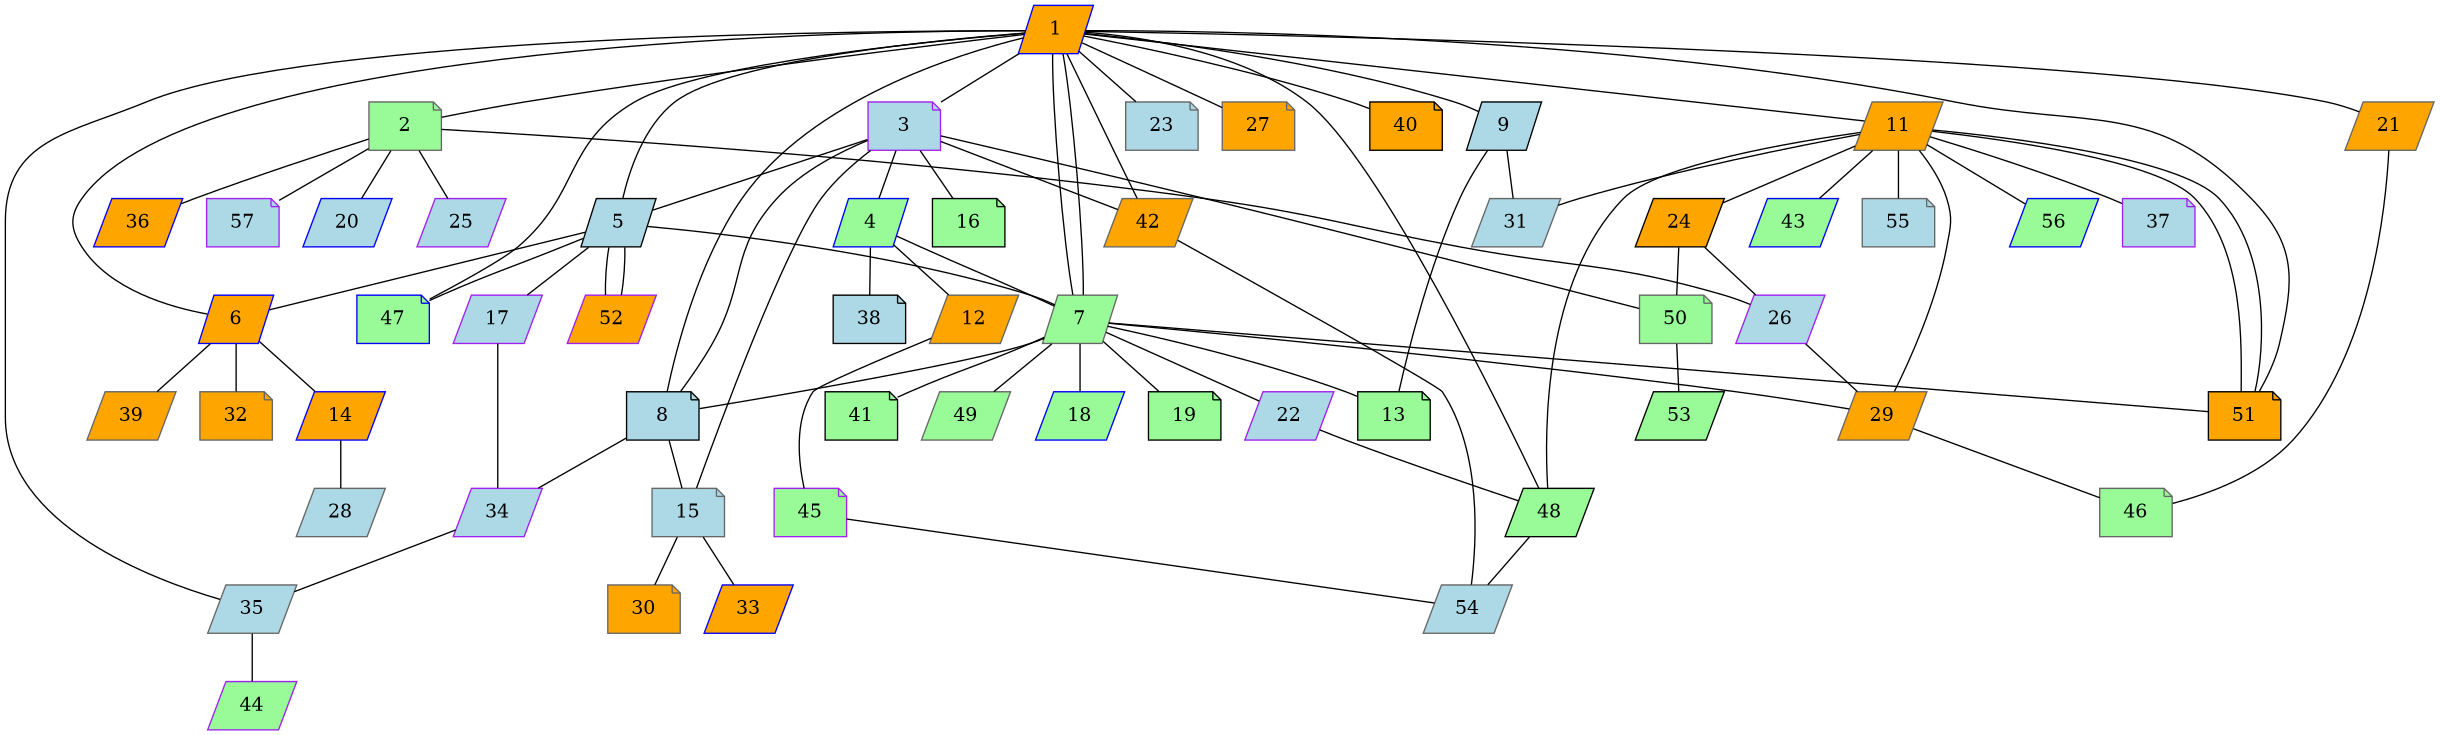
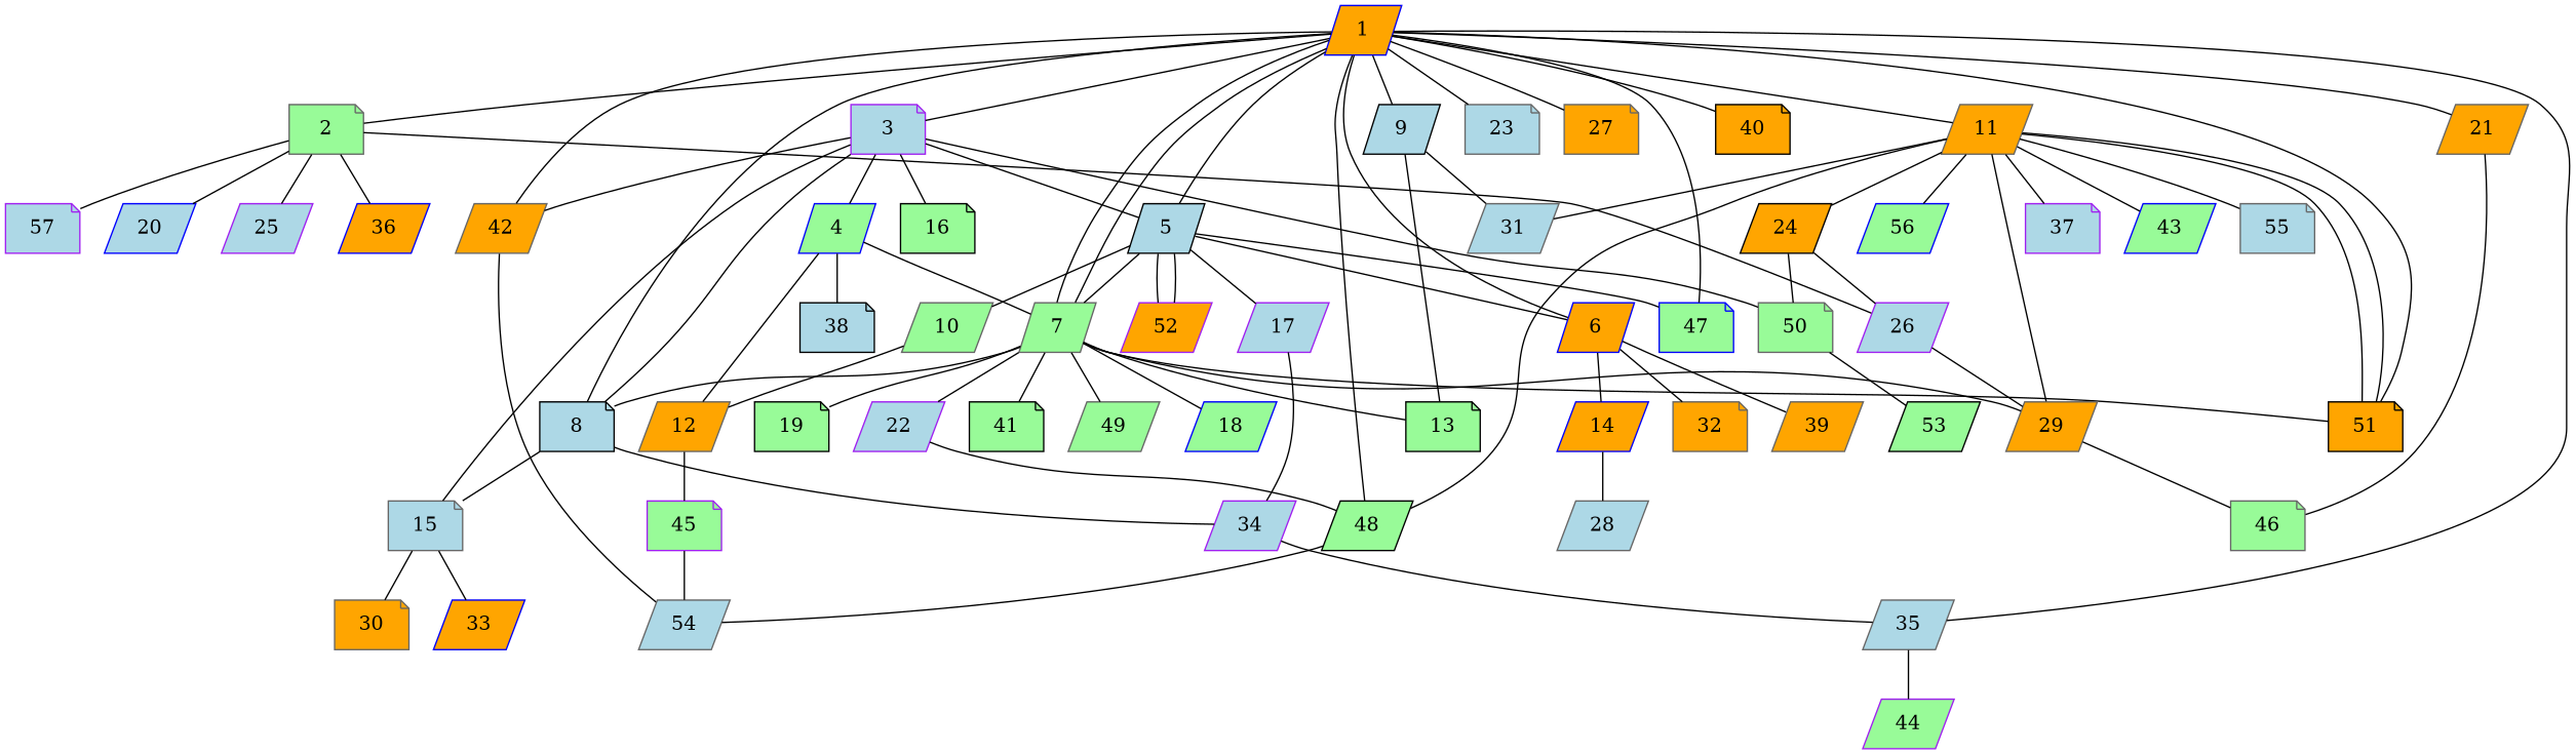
  graph {
    node [color=gray40 fillcolor=lightblue shape=parallelogram style=filled]
    1 [color=blue fillcolor=orange]
    2 [fillcolor=palegreen shape=note]
    3 [color=purple shape=note]
    5 [color=black]
    6 [color=blue fillcolor=orange]
    7 [fillcolor=palegreen]
    8 [color=black shape=note]
    9 [color=black]
    11 [fillcolor=orange]
    21 [fillcolor=orange]
    23 [shape=note]
    27 [fillcolor=orange shape=note]
    35
    40 [color=black fillcolor=orange shape=note]
    42 [fillcolor=orange]
    47 [color=blue fillcolor=palegreen shape=note]
    48 [color=black fillcolor=palegreen]
    51 [color=black fillcolor=orange shape=note]
    20 [color=blue]
    25 [color=purple]
    26 [color=purple]
    36 [color=blue fillcolor=orange]
    57 [color=purple shape=note]
    4 [color=blue fillcolor=palegreen]
    15 [shape=note]
    16 [color=black fillcolor=palegreen shape=note]
    50 [fillcolor=palegreen shape=note]
+   10 [fillcolor=palegreen]
    17 [color=purple]
    52 [color=purple fillcolor=orange]
    32 [fillcolor=orange shape=note]
    14 [color=blue fillcolor=orange]
    39 [fillcolor=orange]
    13 [color=black fillcolor=palegreen shape=note]
    18 [color=blue fillcolor=palegreen]
    19 [color=black fillcolor=palegreen shape=note]
    22 [color=purple]
    29 [fillcolor=orange]
    41 [color=black fillcolor=palegreen shape=note]
    49 [fillcolor=palegreen]
    34 [color=purple]
    31
    24 [color=black fillcolor=orange]
    37 [color=purple shape=note]
    43 [color=blue fillcolor=palegreen]
    55 [shape=note]
    56 [color=blue fillcolor=palegreen]
    46 [fillcolor=palegreen shape=note]
    44 [color=purple fillcolor=palegreen]
    54
    12 [fillcolor=orange]
    38 [color=black shape=note]
    30 [fillcolor=orange shape=note]
    33 [color=blue fillcolor=orange]
    53 [color=black fillcolor=palegreen]
    45 [color=purple fillcolor=palegreen shape=note]
    28
    1 -- 2
    1 -- 3
    1 -- 5
    1 -- 6
    1 -- 7
    1 -- 7
    1 -- 8
    1 -- 9
    1 -- 11
    1 -- 21
    1 -- 23
    1 -- 27
    1 -- 35
    1 -- 40
    1 -- 42
    1 -- 47
    1 -- 48
    1 -- 51
    2 -- 20
    2 -- 25
    2 -- 26
    2 -- 36
    2 -- 57
    3 -- 5
    3 -- 8
    3 -- 42
    3 -- 4
    3 -- 15
    3 -- 16
    3 -- 50
    5 -- 6
    5 -- 7
    5 -- 47
+   5 -- 10
    5 -- 17
    5 -- 52
    5 -- 52
    6 -- 32
    6 -- 14
    6 -- 39
    7 -- 8
    7 -- 51
    7 -- 13
    7 -- 18
    7 -- 19
    7 -- 22
    7 -- 29
    7 -- 41
    7 -- 49
    8 -- 15
    8 -- 34
    9 -- 13
    9 -- 31
    11 -- 48
    11 -- 51
    11 -- 51
    11 -- 29
    11 -- 31
    11 -- 24
    11 -- 37
    11 -- 43
    11 -- 55
    11 -- 56
    21 -- 46
    35 -- 44
    42 -- 54
    48 -- 54
    26 -- 29
    4 -- 7
    4 -- 12
    4 -- 38
    15 -- 30
    15 -- 33
    50 -- 53
+   10 -- 12
    17 -- 34
    14 -- 28
    22 -- 48
    29 -- 46
    34 -- 35
    24 -- 26
    24 -- 50
    12 -- 45
    45 -- 54
  }
